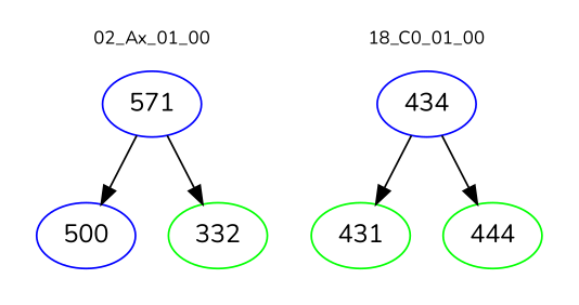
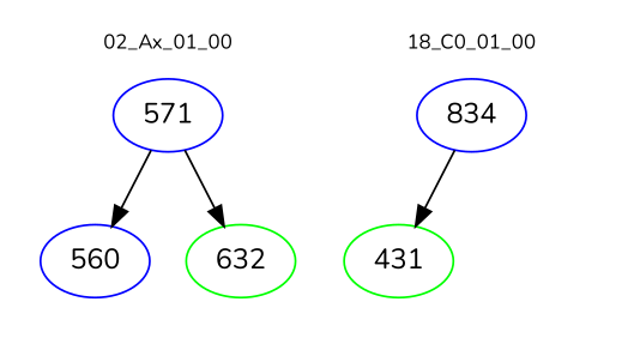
  digraph {
    fontname=Nunito
    node [color=blue fontname=Nunito]
    edge [color=black fontname=Nunito]
    n1 [label=571]
-   n2 [label=500]
-   n3 [color=green label=332]
-   n4 [label=434]
+   n2 [label=560]
+   n3 [color=green label=632]
+   n4 [label=834]
    n5 [color=green label=431]
-   n6 [color=green label=444]
    subgraph cluster_1 {
      color=white
      fontsize=10
      label="02_Ax_01_00"
      n1
      n2
      n3
    }
    subgraph cluster_2 {
      color=white
      fontsize=10
      label="18_C0_01_00"
      n4
      n5
-     n6
    }
    n1 -> n2
    n1 -> n3
    n4 -> n5
-   n4 -> n6
  }
